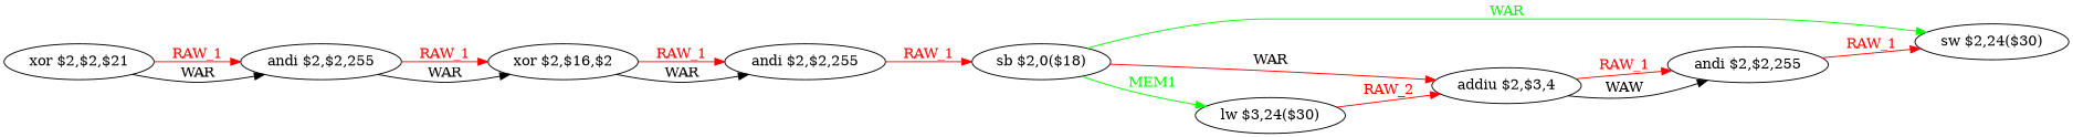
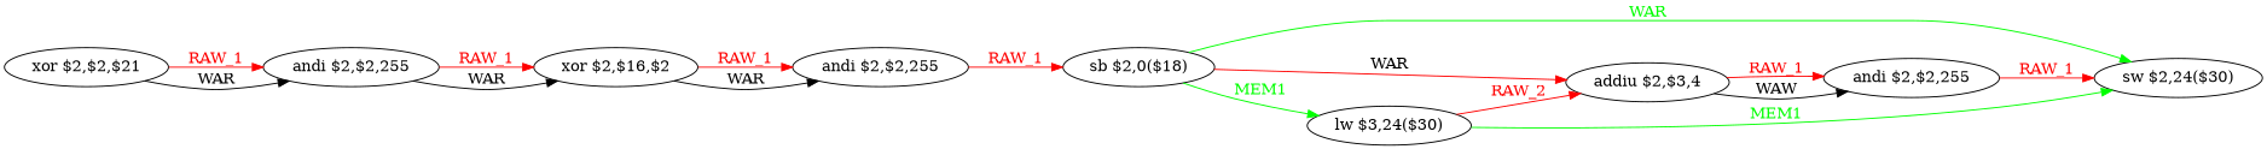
  digraph {
    rankdir=LR
    node [shape=ellipse]
    edge [color=red fontcolor=red]
    n1 [label="xor $2,$2,$21"]
    n2 [label="andi $2,$2,255"]
    n3 [label="xor $2,$16,$2"]
    n4 [label="andi $2,$2,255"]
    n5 [label="sb $2,0($18)"]
    n6 [label="sw $2,24($30)"]
    n7 [label="addiu $2,$3,4"]
    n8 [label="lw $3,24($30)"]
    n9 [label="andi $2,$2,255"]
    n1 -> n2 [label=RAW_1]
    n1 -> n2 [label=WAR color="" fontcolor=""]
    n2 -> n3 [label=RAW_1]
    n2 -> n3 [label=WAR color="" fontcolor=""]
    n3 -> n4 [label=RAW_1]
    n3 -> n4 [label=WAR color="" fontcolor=""]
    n4 -> n5 [label=RAW_1]
    n5 -> n6 [color=green fontcolor=green label=WAR]
    n5 -> n7 [label=WAR fontcolor=""]
    n5 -> n8 [color=green fontcolor=green label=MEM1]
    n7 -> n9 [label=RAW_1]
    n7 -> n9 [label=WAW color="" fontcolor=""]
+   n8 -> n6 [color=green fontcolor=green label=MEM1]
    n8 -> n7 [label=RAW_2]
    n9 -> n6 [label=RAW_1]
  }
